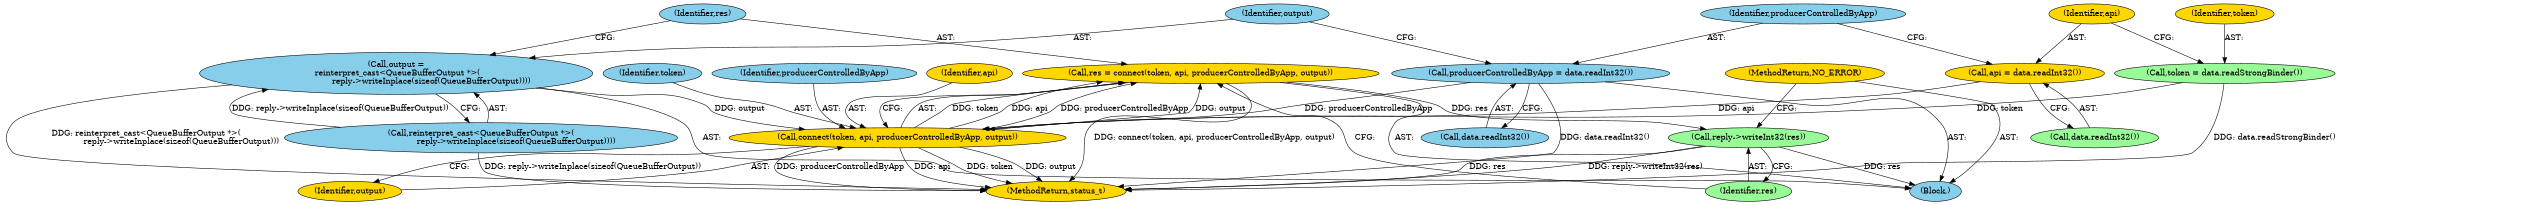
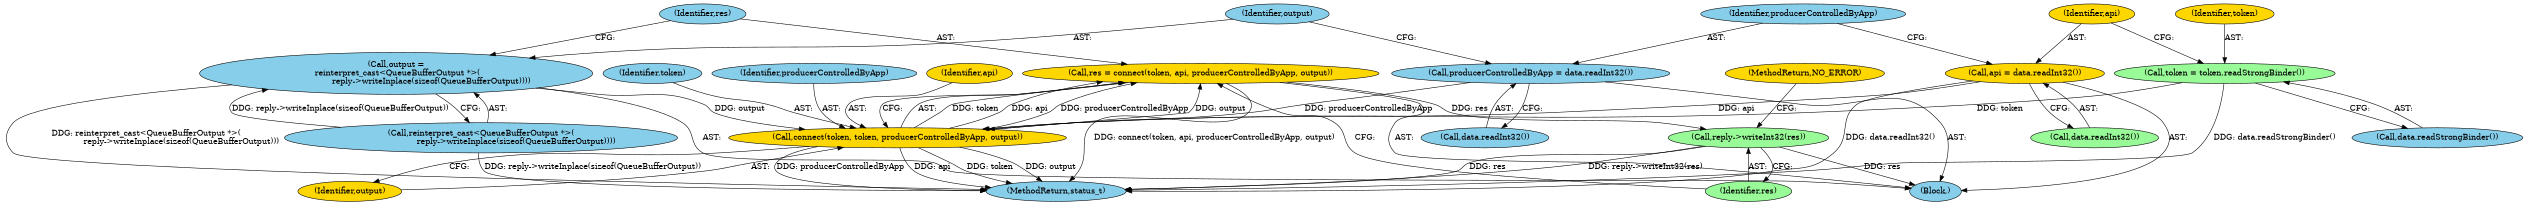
  digraph {
    node [fillcolor=skyblue style=filled]
    n1 [fillcolor=gold label="(Call,res = connect(token, api, producerControlledByApp, output))"]
-   n2 [fillcolor=gold label="(Call,connect(token, api, producerControlledByApp, output))"]
+   n2 [fillcolor=gold label="(Call,connect(token, token, producerControlledByApp, output))"]
    n3 [fillcolor=palegreen label="(Call,reply->writeInt32(res))"]
    n4 [label="(Block,)"]
-   n5 [fillcolor=gold label="(MethodReturn,status_t)"]
+   n5 [label="(MethodReturn,status_t)"]
    n6 [fillcolor=gold label="(Identifier,output)"]
    n7 [fillcolor=palegreen label="(Identifier,res)"]
-   n8 [fillcolor=palegreen label="(Call,token = data.readStrongBinder())"]
+   n8 [fillcolor=palegreen label="(Call,token = token.readStrongBinder())"]
+   n9 [label="(Call,data.readStrongBinder())"]
    n10 [fillcolor=gold label="(Call,api = data.readInt32())"]
    n11 [fillcolor=palegreen label="(Call,data.readInt32())"]
    n12 [label="(Call,producerControlledByApp = data.readInt32())"]
    n13 [label="(Call,data.readInt32())"]
    n14 [label="(Call,output =\n reinterpret_cast<QueueBufferOutput *>(\n                            reply->writeInplace(sizeof(QueueBufferOutput))))"]
    n15 [label="(Call,reinterpret_cast<QueueBufferOutput *>(\n                            reply->writeInplace(sizeof(QueueBufferOutput))))"]
    n16 [label="(Identifier,producerControlledByApp)"]
    n17 [label="(Identifier,token)"]
    n18 [label="(Identifier,producerControlledByApp)"]
    n19 [label="(Identifier,res)"]
    n20 [fillcolor=gold label="(Identifier,token)"]
    n21 [label="(Identifier,output)"]
    n22 [fillcolor=gold label="(Identifier,api)"]
    n23 [fillcolor=gold label="(MethodReturn,NO_ERROR)"]
    n24 [fillcolor=gold label="(Identifier,api)"]
    n1 -> n2 [label="CFG: "]
    n1 -> n3 [label="DDG: res"]
    n1 -> n4 [label="AST: "]
    n1 -> n5 [label="DDG: connect(token, api, producerControlledByApp, output)"]
    n2 -> n1 [label="AST: "]
    n2 -> n1 [label="DDG: token"]
    n2 -> n1 [label="DDG: api"]
    n2 -> n1 [label="DDG: producerControlledByApp"]
    n2 -> n1 [label="DDG: output"]
    n2 -> n5 [label="DDG: api"]
    n2 -> n5 [label="DDG: token"]
    n2 -> n5 [label="DDG: output"]
    n2 -> n5 [label="DDG: producerControlledByApp"]
    n2 -> n6 [label="CFG: "]
    n3 -> n4 [label="DDG: res"]
    n3 -> n5 [label="DDG: res"]
    n3 -> n5 [label="DDG: reply->writeInt32(res)"]
    n3 -> n7 [label="CFG: "]
    n6 -> n2 [label="AST: "]
    n7 -> n1 [label="CFG: "]
    n7 -> n3 [label="AST: "]
    n8 -> n2 [label="DDG: token"]
    n8 -> n5 [label="DDG: data.readStrongBinder()"]
+   n8 -> n9 [label="CFG: "]
+   n9 -> n8 [label="AST: "]
    n10 -> n2 [label="DDG: api"]
-   n23 -> n4 [label="AST: "]
+   n10 -> n4 [label="AST: "]
    n10 -> n11 [label="CFG: "]
    n11 -> n10 [label="AST: "]
    n12 -> n2 [label="DDG: producerControlledByApp"]
    n12 -> n4 [label="AST: "]
-   n12 -> n5 [label="DDG: data.readInt32()"]
+   n10 -> n5 [label="DDG: data.readInt32()"]
    n12 -> n13 [label="CFG: "]
    n13 -> n12 [label="AST: "]
    n14 -> n2 [label="DDG: output"]
    n14 -> n4 [label="AST: "]
    n14 -> n5 [label="DDG: reinterpret_cast<QueueBufferOutput *>(\n                            reply->writeInplace(sizeof(QueueBufferOutput)))"]
    n14 -> n15 [label="CFG: "]
    n15 -> n5 [label="DDG: reply->writeInplace(sizeof(QueueBufferOutput))"]
    n15 -> n14 [label="AST: "]
    n15 -> n14 [label="DDG: reply->writeInplace(sizeof(QueueBufferOutput))"]
    n16 -> n10 [label="CFG: "]
    n16 -> n12 [label="AST: "]
    n17 -> n2 [label="AST: "]
    n18 -> n2 [label="AST: "]
    n19 -> n1 [label="AST: "]
    n19 -> n14 [label="CFG: "]
    n20 -> n8 [label="AST: "]
    n21 -> n12 [label="CFG: "]
    n21 -> n14 [label="AST: "]
    n22 -> n2 [label="AST: "]
    n23 -> n3 [label="CFG: "]
    n24 -> n8 [label="CFG: "]
    n24 -> n10 [label="AST: "]
  }
